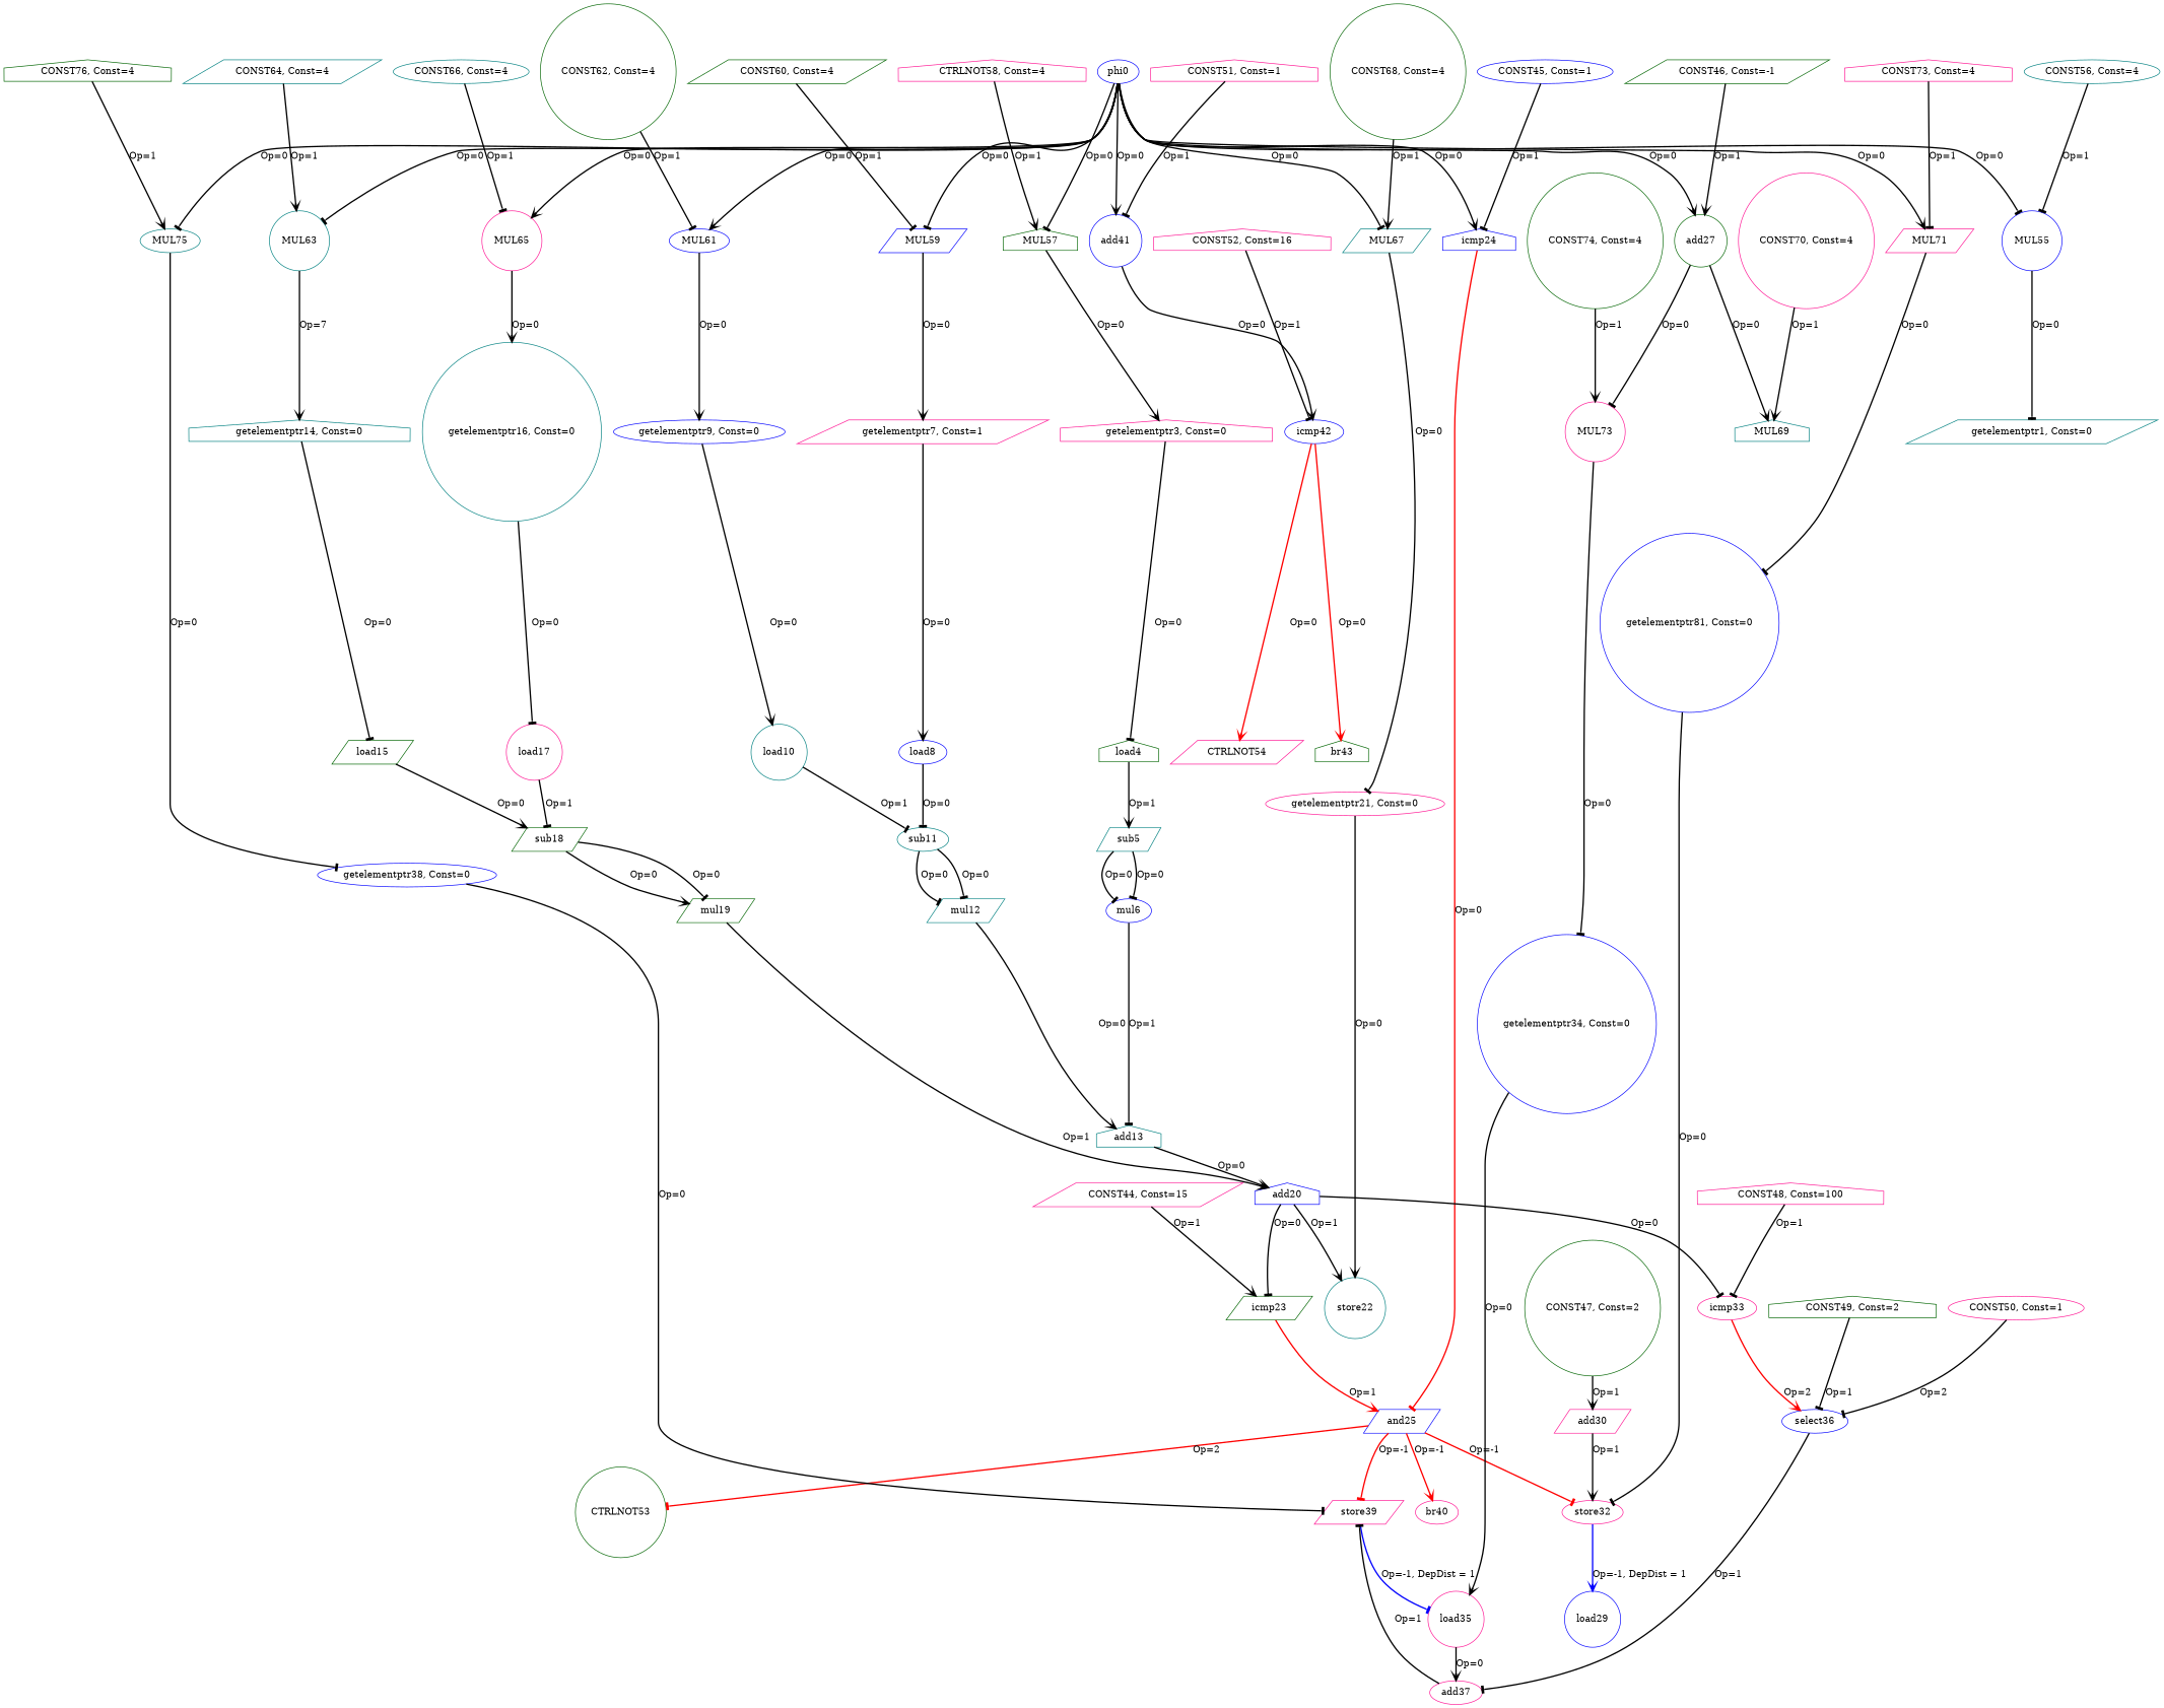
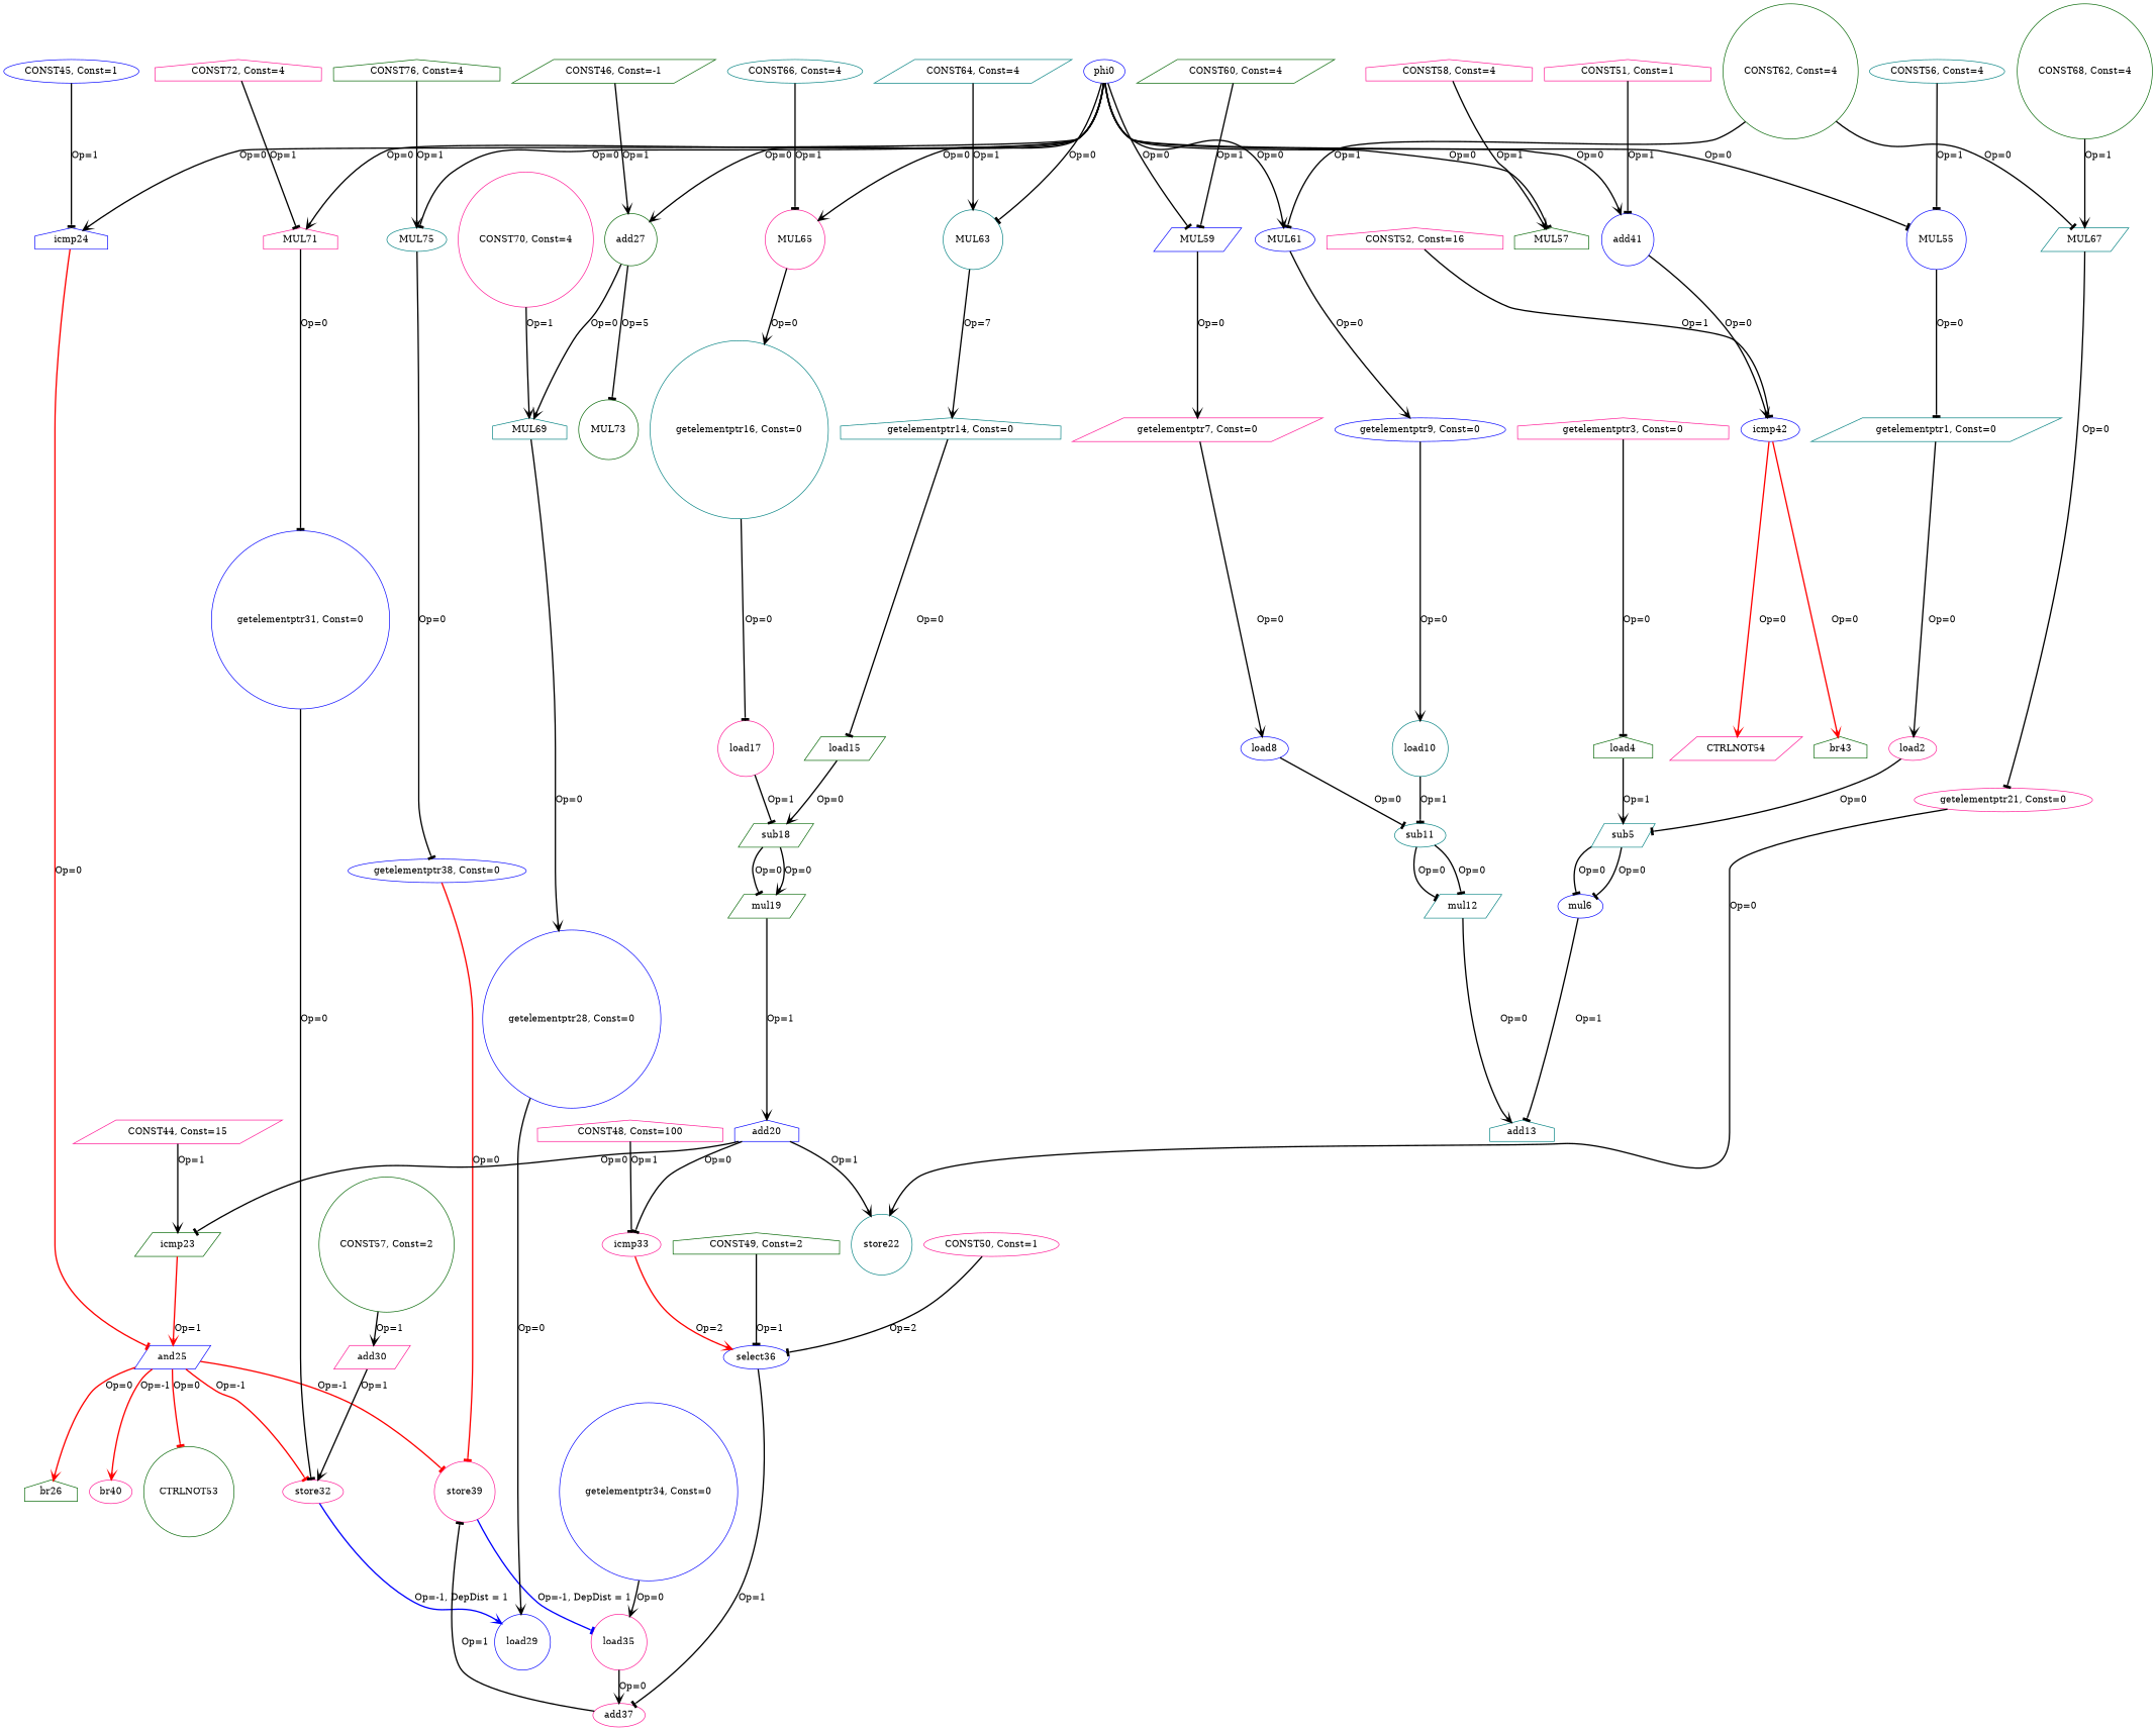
  digraph {
    node [color=deeppink shape=circle]
    edge [arrowhead=tee color=black style=bold]
    n1 [color=blue label=phi0 shape=ellipse]
    n2 [color=blue label=icmp24 shape=house]
    n3 [color=darkgreen label=add27]
    n4 [color=blue label=add41]
    n5 [color=blue label=MUL55]
    n6 [color=darkgreen label=MUL57 shape=house]
    n7 [color=blue label=MUL59 shape=parallelogram]
    n8 [color=blue label=MUL61 shape=ellipse]
    n9 [color=teal label=MUL63]
    n10 [label=MUL65]
    n11 [color=teal label=MUL67 shape=parallelogram]
-   n12 [label=MUL71 shape=parallelogram]
+   n12 [label=MUL71 shape=house]
    n13 [color=teal label=MUL75 shape=ellipse]
    n14 [color=blue label=and25 shape=parallelogram]
    n15 [color=teal label=MUL69 shape=house]
-   n16 [label=MUL73]
+   n16 [color=darkgreen label=MUL73]
    n17 [color=blue label=icmp42 shape=ellipse]
    n18 [color=teal label="getelementptr1, Const=0" shape=parallelogram]
    n19 [label="getelementptr3, Const=0" shape=house]
-   n20 [label="getelementptr7, Const=1" shape=parallelogram]
+   n20 [label="getelementptr7, Const=0" shape=parallelogram]
    n21 [color=blue label="getelementptr9, Const=0" shape=ellipse]
    n22 [color=teal label="getelementptr14, Const=0" shape=house]
    n23 [color=teal label="getelementptr16, Const=0"]
    n24 [label="getelementptr21, Const=0" shape=ellipse]
-   n25 [color=blue label="getelementptr81, Const=0"]
+   n25 [color=blue label="getelementptr31, Const=0"]
    n26 [color=blue label="getelementptr38, Const=0" shape=ellipse]
+   n27 [label=load2 shape=ellipse]
    n28 [color=teal label=sub5 shape=parallelogram]
    n29 [color=blue label=mul6 shape=ellipse]
    n30 [color=darkgreen label=load4 shape=house]
    n31 [color=teal label=add13 shape=house]
    n32 [color=blue label=add20 shape=house]
    n33 [color=blue label=load8 shape=ellipse]
    n34 [color=teal label=sub11 shape=ellipse]
    n35 [color=teal label=mul12 shape=parallelogram]
    n36 [color=teal label=load10]
    n37 [color=teal label=store22]
    n38 [color=darkgreen label=icmp23 shape=parallelogram]
    n39 [label=icmp33 shape=ellipse]
    n40 [color=darkgreen label=load15 shape=parallelogram]
    n41 [color=darkgreen label=sub18 shape=parallelogram]
    n42 [color=darkgreen label=mul19 shape=parallelogram]
    n43 [label=load17]
    n44 [color=blue label=select36 shape=ellipse]
+   n45 [color=darkgreen label=br26 shape=house]
    n46 [label=store32 shape=ellipse]
-   n47 [label=store39 shape=parallelogram]
+   n47 [label=store39]
    n48 [label=br40 shape=ellipse]
    n49 [color=darkgreen label=CTRLNOT53]
    n50 [color=blue label=load29]
    n51 [label=load35]
+   n52 [color=blue label="getelementptr28, Const=0"]
    n53 [color=blue label="getelementptr34, Const=0"]
    n54 [label=add30 shape=parallelogram]
    n55 [label=add37 shape=ellipse]
    n56 [color=darkgreen label=br43 shape=house]
    n57 [label=CTRLNOT54 shape=parallelogram]
    n58 [label="CONST44, Const=15" shape=parallelogram]
    n59 [color=blue label="CONST45, Const=1" shape=ellipse]
    n60 [color=darkgreen label="CONST46, Const=-1" shape=parallelogram]
-   n61 [color=darkgreen label="CONST47, Const=2"]
+   n61 [color=darkgreen label="CONST57, Const=2"]
    n62 [label="CONST48, Const=100" shape=house]
    n63 [color=darkgreen label="CONST49, Const=2" shape=house]
    n64 [label="CONST50, Const=1" shape=ellipse]
    n65 [label="CONST51, Const=1" shape=house]
    n66 [label="CONST52, Const=16" shape=house]
    n67 [color=teal label="CONST56, Const=4" shape=ellipse]
-   n68 [label="CTRLNOT58, Const=4" shape=house]
+   n68 [label="CONST58, Const=4" shape=house]
    n69 [color=darkgreen label="CONST60, Const=4" shape=parallelogram]
    n70 [color=darkgreen label="CONST62, Const=4"]
    n71 [color=teal label="CONST64, Const=4" shape=parallelogram]
    n72 [color=teal label="CONST66, Const=4" shape=ellipse]
    n73 [color=darkgreen label="CONST68, Const=4"]
    n74 [label="CONST70, Const=4"]
-   n75 [label="CONST73, Const=4" shape=house]
-   n76 [color=darkgreen label="CONST74, Const=4"]
+   n75 [label="CONST72, Const=4" shape=house]
    n77 [color=darkgreen label="CONST76, Const=4" shape=house]
    n1 -> n2 [arrowhead=vee label="Op=0"]
    n1 -> n3 [arrowhead=vee label="Op=0"]
    n1 -> n4 [arrowhead=vee label="Op=0"]
    n1 -> n5 [label="Op=0"]
    n1 -> n6 [label="Op=0"]
    n1 -> n7 [label="Op=0"]
    n1 -> n8 [arrowhead=vee label="Op=0"]
    n1 -> n9 [label="Op=0"]
    n1 -> n10 [arrowhead=vee label="Op=0"]
-   n1 -> n11 [label="Op=0"]
+   n70 -> n11 [label="Op=0"]
    n1 -> n12 [arrowhead=vee label="Op=0"]
    n1 -> n13 [label="Op=0"]
    n2 -> n14 [color=red label="Op=0"]
    n3 -> n15 [arrowhead=vee label="Op=0"]
-   n3 -> n16 [label="Op=0"]
+   n3 -> n16 [label="Op=5"]
    n4 -> n17 [arrowhead=vee label="Op=0"]
    n5 -> n18 [label="Op=0"]
-   n6 -> n19 [arrowhead=vee label="Op=0"]
    n7 -> n20 [arrowhead=vee label="Op=0"]
    n8 -> n21 [arrowhead=vee label="Op=0"]
    n9 -> n22 [arrowhead=vee label="Op=7"]
    n10 -> n23 [arrowhead=vee label="Op=0"]
    n11 -> n24 [label="Op=0"]
    n12 -> n25 [label="Op=0"]
    n13 -> n26 [label="Op=0"]
+   n14 -> n45 [arrowhead=vee color=red label="Op=0"]
    n14 -> n46 [color=red label="Op=-1"]
    n14 -> n47 [color=red label="Op=-1"]
    n14 -> n48 [arrowhead=vee color=red label="Op=-1"]
-   n14 -> n49 [color=red label="Op=2"]
-   n16 -> n53 [label="Op=0"]
+   n14 -> n49 [color=red label="Op=0"]
+   n15 -> n52 [arrowhead=vee label="Op=0"]
    n17 -> n56 [arrowhead=vee color=red label="Op=0"]
    n17 -> n57 [arrowhead=vee color=red label="Op=0"]
+   n18 -> n27 [arrowhead=vee label="Op=0"]
    n19 -> n30 [label="Op=0"]
    n20 -> n33 [arrowhead=vee label="Op=0"]
    n21 -> n36 [arrowhead=vee label="Op=0"]
    n22 -> n40 [label="Op=0"]
    n23 -> n43 [label="Op=0"]
    n24 -> n37 [arrowhead=vee label="Op=0"]
    n25 -> n46 [label="Op=0"]
-   n26 -> n47 [label="Op=0"]
+   n26 -> n47 [color=red label="Op=0"]
+   n27 -> n28 [label="Op=0"]
    n28 -> n29 [label="Op=0"]
    n28 -> n29 [label="Op=0"]
    n29 -> n31 [label="Op=1"]
    n30 -> n28 [arrowhead=vee label="Op=1"]
-   n31 -> n32 [arrowhead=vee label="Op=0"]
    n32 -> n37 [arrowhead=vee label="Op=1"]
    n32 -> n38 [label="Op=0"]
    n32 -> n39 [label="Op=0"]
    n33 -> n34 [label="Op=0"]
    n34 -> n35 [label="Op=0"]
    n34 -> n35 [label="Op=0"]
    n35 -> n31 [arrowhead=vee label="Op=0"]
    n36 -> n34 [label="Op=1"]
    n38 -> n14 [arrowhead=vee color=red label="Op=1"]
    n39 -> n44 [arrowhead=vee color=red label="Op=2"]
    n40 -> n41 [arrowhead=vee label="Op=0"]
    n41 -> n42 [label="Op=0"]
    n41 -> n42 [arrowhead=vee label="Op=0"]
    n42 -> n32 [arrowhead=vee label="Op=1"]
    n43 -> n41 [label="Op=1"]
    n44 -> n55 [label="Op=1"]
    n46 -> n50 [arrowhead=vee color=blue label="Op=-1, DepDist = 1"]
    n47 -> n51 [color=blue label="Op=-1, DepDist = 1"]
    n51 -> n55 [arrowhead=vee label="Op=0"]
+   n52 -> n50 [arrowhead=vee label="Op=0"]
    n53 -> n51 [arrowhead=vee label="Op=0"]
    n54 -> n46 [arrowhead=vee label="Op=1"]
    n55 -> n47 [label="Op=1"]
    n58 -> n38 [arrowhead=vee label="Op=1"]
    n59 -> n2 [label="Op=1"]
    n60 -> n3 [arrowhead=vee label="Op=1"]
    n61 -> n54 [arrowhead=vee label="Op=1"]
    n62 -> n39 [label="Op=1"]
    n63 -> n44 [label="Op=1"]
    n64 -> n44 [label="Op=2"]
    n65 -> n4 [label="Op=1"]
    n66 -> n17 [label="Op=1"]
    n67 -> n5 [label="Op=1"]
    n68 -> n6 [arrowhead=vee label="Op=1"]
    n69 -> n7 [label="Op=1"]
    n70 -> n8 [label="Op=1"]
    n71 -> n9 [arrowhead=vee label="Op=1"]
    n72 -> n10 [label="Op=1"]
    n73 -> n11 [arrowhead=vee label="Op=1"]
    n74 -> n15 [arrowhead=vee label="Op=1"]
    n75 -> n12 [label="Op=1"]
-   n76 -> n16 [arrowhead=vee label="Op=1"]
    n77 -> n13 [arrowhead=vee label="Op=1"]
  }
